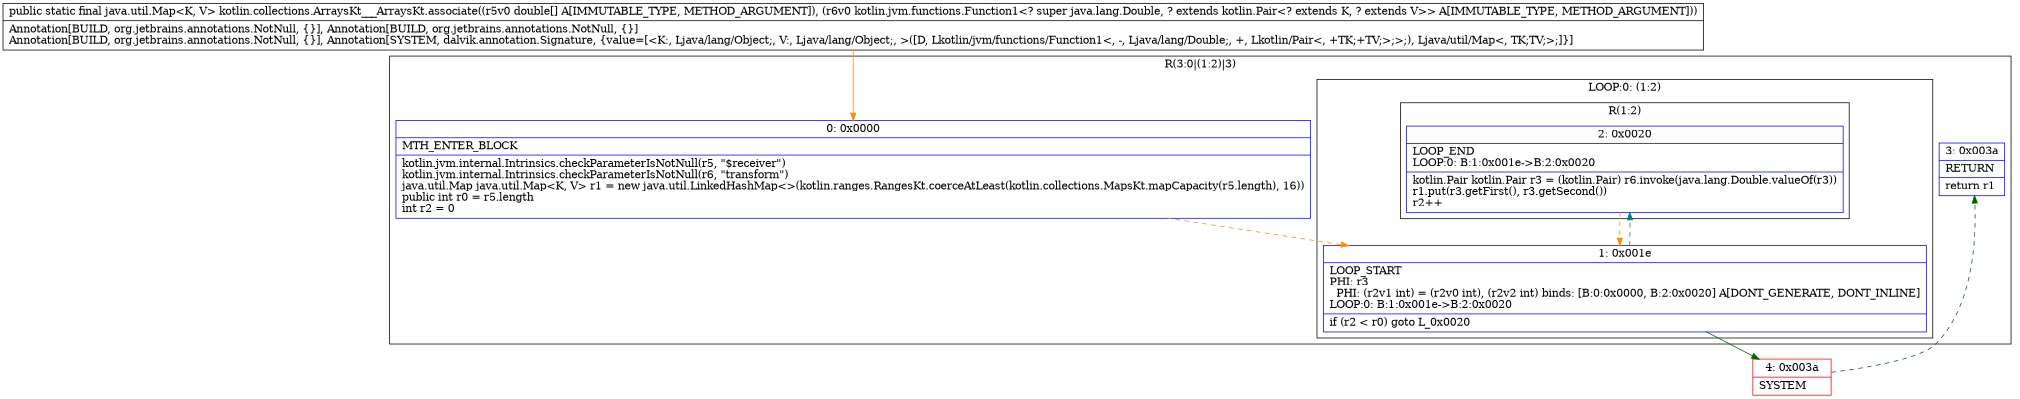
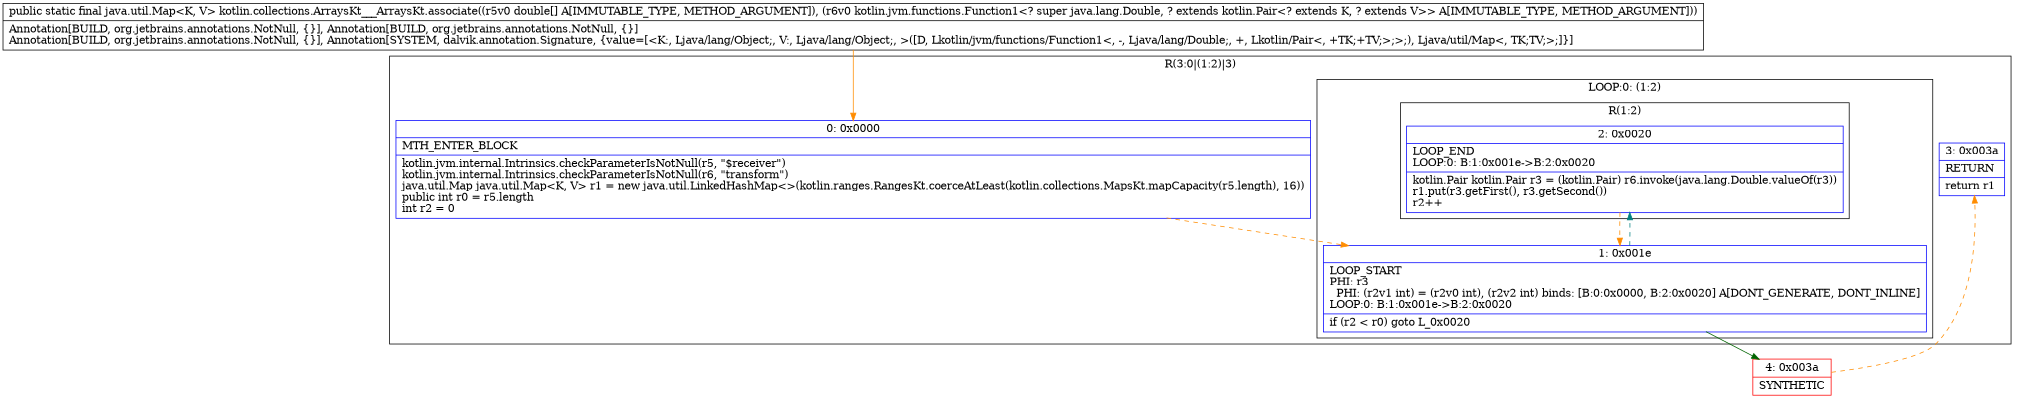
  digraph {
    node [color=blue shape=record]
    edge [color=darkorange style=dashed]
    n1 [label="{2\:\ 0x0020|LOOP_END\lLOOP:0: B:1:0x001e\-\>B:2:0x0020\l|kotlin.Pair kotlin.Pair r3 = (kotlin.Pair) r6.invoke(java.lang.Double.valueOf(r3))\lr1.put(r3.getFirst(), r3.getSecond())\lr2++\l}"]
    n2 [label="{1\:\ 0x001e|LOOP_START\lPHI: r3 \l  PHI: (r2v1 int) = (r2v0 int), (r2v2 int) binds: [B:0:0x0000, B:2:0x0020] A[DONT_GENERATE, DONT_INLINE]\lLOOP:0: B:1:0x001e\-\>B:2:0x0020\l|if (r2 \< r0) goto L_0x0020\l}"]
    n3 [label="{0\:\ 0x0000|MTH_ENTER_BLOCK\l|kotlin.jvm.internal.Intrinsics.checkParameterIsNotNull(r5, \"$receiver\")\lkotlin.jvm.internal.Intrinsics.checkParameterIsNotNull(r6, \"transform\")\ljava.util.Map java.util.Map\<K, V\> r1 = new java.util.LinkedHashMap\<\>(kotlin.ranges.RangesKt.coerceAtLeast(kotlin.collections.MapsKt.mapCapacity(r5.length), 16))\lpublic int r0 = r5.length\lint r2 = 0\l}"]
    n4 [label="{3\:\ 0x003a|RETURN\l|return r1\l}"]
-   n5 [color=red label="{4\:\ 0x003a|SYSTEM\l}"]
+   n5 [color=red label="{4\:\ 0x003a|SYNTHETIC\l}"]
    n6 [label="{public static final java.util.Map\<K, V\> kotlin.collections.ArraysKt___ArraysKt.associate((r5v0 double[] A[IMMUTABLE_TYPE, METHOD_ARGUMENT]), (r6v0 kotlin.jvm.functions.Function1\<? super java.lang.Double, ? extends kotlin.Pair\<? extends K, ? extends V\>\> A[IMMUTABLE_TYPE, METHOD_ARGUMENT]))  | Annotation[BUILD, org.jetbrains.annotations.NotNull, \{\}], Annotation[BUILD, org.jetbrains.annotations.NotNull, \{\}]\lAnnotation[BUILD, org.jetbrains.annotations.NotNull, \{\}], Annotation[SYSTEM, dalvik.annotation.Signature, \{value=[\<K:, Ljava\/lang\/Object;, V:, Ljava\/lang\/Object;, \>([D, Lkotlin\/jvm\/functions\/Function1\<, \-, Ljava\/lang\/Double;, +, Lkotlin\/Pair\<, +TK;+TV;\>;\>;), Ljava\/util\/Map\<, TK;TV;\>;]\}]\l}" color=""]
    subgraph cluster_1 {
      label="R(3:0|(1:2)|3)"
      n3
      n4
      subgraph cluster_2 {
        label="LOOP:0: (1:2)"
        n2
        subgraph cluster_3 {
          label="R(1:2)"
          n1
        }
      }
    }
    n1 -> n2
    n2 -> n1 [color=teal]
    n2 -> n5 [color=darkgreen style=solid]
    n3 -> n2
-   n5 -> n4 [color=darkgreen]
+   n5 -> n4
    n6 -> n3 [style=solid]
  }
